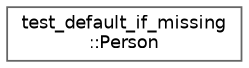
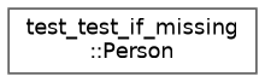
  digraph {
    rankdir=LR
-   n1 [color=grey40 fillcolor=white fontname=Helvetica fontsize=10 height=0.2 label="test_default_if_missing\l::Person" shape=box style=filled width=0.4]
+   n1 [color=grey40 fillcolor=white fontname=Helvetica fontsize=10 height=0.2 label="test_test_if_missing\l::Person" shape=box style=filled width=0.4]
  }
